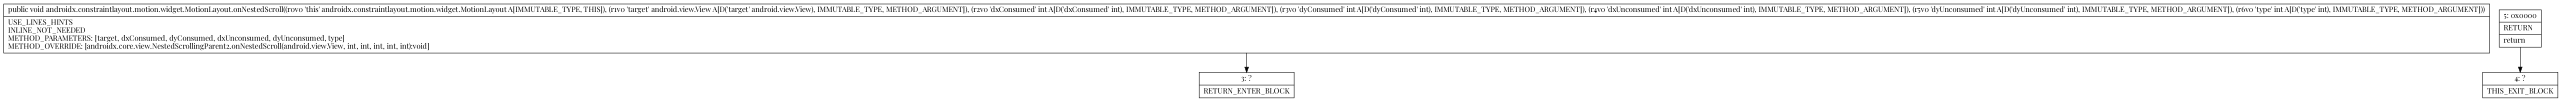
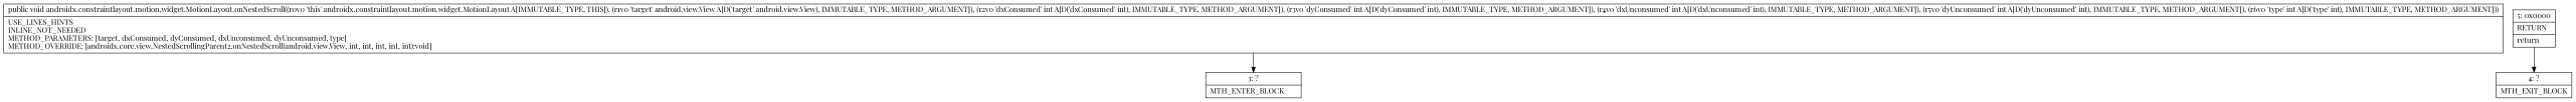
  digraph {
    fontname="Playfair Display"
    node [fontname="Playfair Display" shape=record]
    edge [fontname="Playfair Display"]
-   n1 [label="{3\:\ ?|RETURN_ENTER_BLOCK\l}"]
+   n1 [label="{3\:\ ?|MTH_ENTER_BLOCK\l}"]
    n2 [label="{5\:\ 0x0000|RETURN\l|return\l}"]
-   n3 [label="{4\:\ ?|THIS_EXIT_BLOCK\l}"]
+   n3 [label="{4\:\ ?|MTH_EXIT_BLOCK\l}"]
    n4 [label="{public void androidx.constraintlayout.motion.widget.MotionLayout.onNestedScroll((r0v0 'this' androidx.constraintlayout.motion.widget.MotionLayout A[IMMUTABLE_TYPE, THIS]), (r1v0 'target' android.view.View A[D('target' android.view.View), IMMUTABLE_TYPE, METHOD_ARGUMENT]), (r2v0 'dxConsumed' int A[D('dxConsumed' int), IMMUTABLE_TYPE, METHOD_ARGUMENT]), (r3v0 'dyConsumed' int A[D('dyConsumed' int), IMMUTABLE_TYPE, METHOD_ARGUMENT]), (r4v0 'dxUnconsumed' int A[D('dxUnconsumed' int), IMMUTABLE_TYPE, METHOD_ARGUMENT]), (r5v0 'dyUnconsumed' int A[D('dyUnconsumed' int), IMMUTABLE_TYPE, METHOD_ARGUMENT]), (r6v0 'type' int A[D('type' int), IMMUTABLE_TYPE, METHOD_ARGUMENT]))  | USE_LINES_HINTS\lINLINE_NOT_NEEDED\lMETHOD_PARAMETERS: [target, dxConsumed, dyConsumed, dxUnconsumed, dyUnconsumed, type]\lMETHOD_OVERRIDE: [androidx.core.view.NestedScrollingParent2.onNestedScroll(android.view.View, int, int, int, int, int):void]\l}"]
    n2 -> n3
    n4 -> n1
  }
